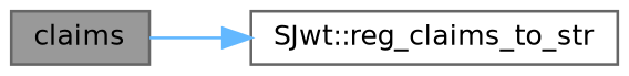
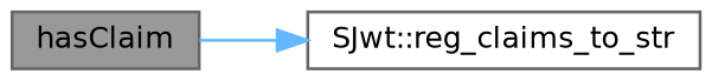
  digraph {
    rankdir=LR
    node [fontname=Helvetica fontsize=10 shape=box style=filled]
-   n1 [color=gray40 fillcolor=grey60 fontcolor=black height=0.2 label=claims width=0.4]
+   n1 [color=gray40 fillcolor=grey60 fontcolor=black height=0.2 label=hasClaim width=0.4]
    n2 [color=grey40 fillcolor=white height=0.2 label="SJwt::reg_claims_to_str" width=0.4]
    n1 -> n2 [color=steelblue1 fontname=Helvetica fontsize=10 labelfontname=Helvetica labelfontsize=10 style=solid]
  }
